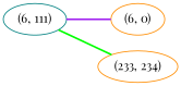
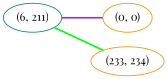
  graph {
    fontname="Playfair Display"
    rankdir=LR
    node [color=darkorange fontname="Playfair Display"]
    edge [fontname="Playfair Display" style=bold]
-   "(6, 211)" [color=teal label="(6, 111)"]
-   "(0, 0)" [label="(6, 0)"]
+   "(6, 211)" [color=teal]
+   "(0, 0)"
    n3 [label="(233, 234)"]
    "(6, 211)" -- "(0, 0)" [color=purple weight=4]
    "(6, 211)" -- n3 [color=green weight=2]
  }
